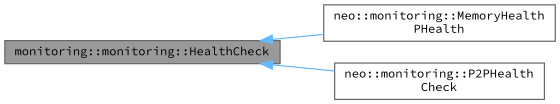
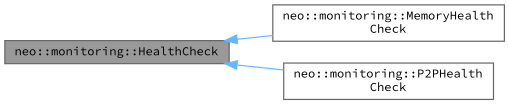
  digraph {
    fontname="Source Code Pro"
    rankdir=LR
    node [color=gray40 fillcolor=white fontname="Source Code Pro" fontsize=10 shape=box style=filled]
    edge [color=steelblue1 dir=back fontname="Source Code Pro" fontsize=10 labelfontname=Helvetica labelfontsize=10 style=solid]
-   n1 [fillcolor=grey60 fontcolor=black height=0.2 label="monitoring::monitoring::HealthCheck" width=0.4]
-   n2 [height=0.2 label="neo::monitoring::MemoryHealth\lPHealth" width=0.4]
+   n1 [fillcolor=grey60 fontcolor=black height=0.2 label="neo::monitoring::HealthCheck" width=0.4]
+   n2 [height=0.2 label="neo::monitoring::MemoryHealth\lCheck" width=0.4]
    n3 [height=0.2 label="neo::monitoring::P2PHealth\lCheck" width=0.4]
    n1 -> n2
    n1 -> n3
  }
